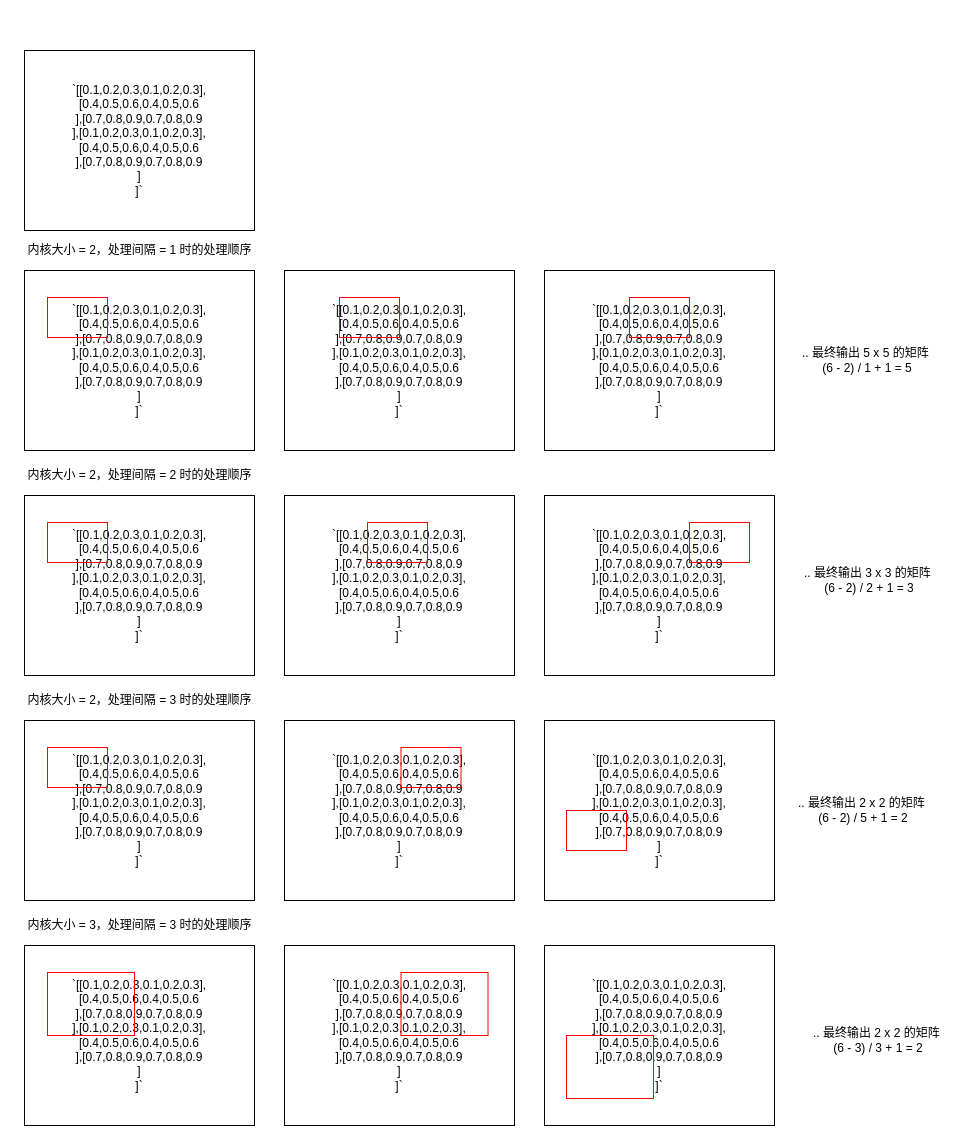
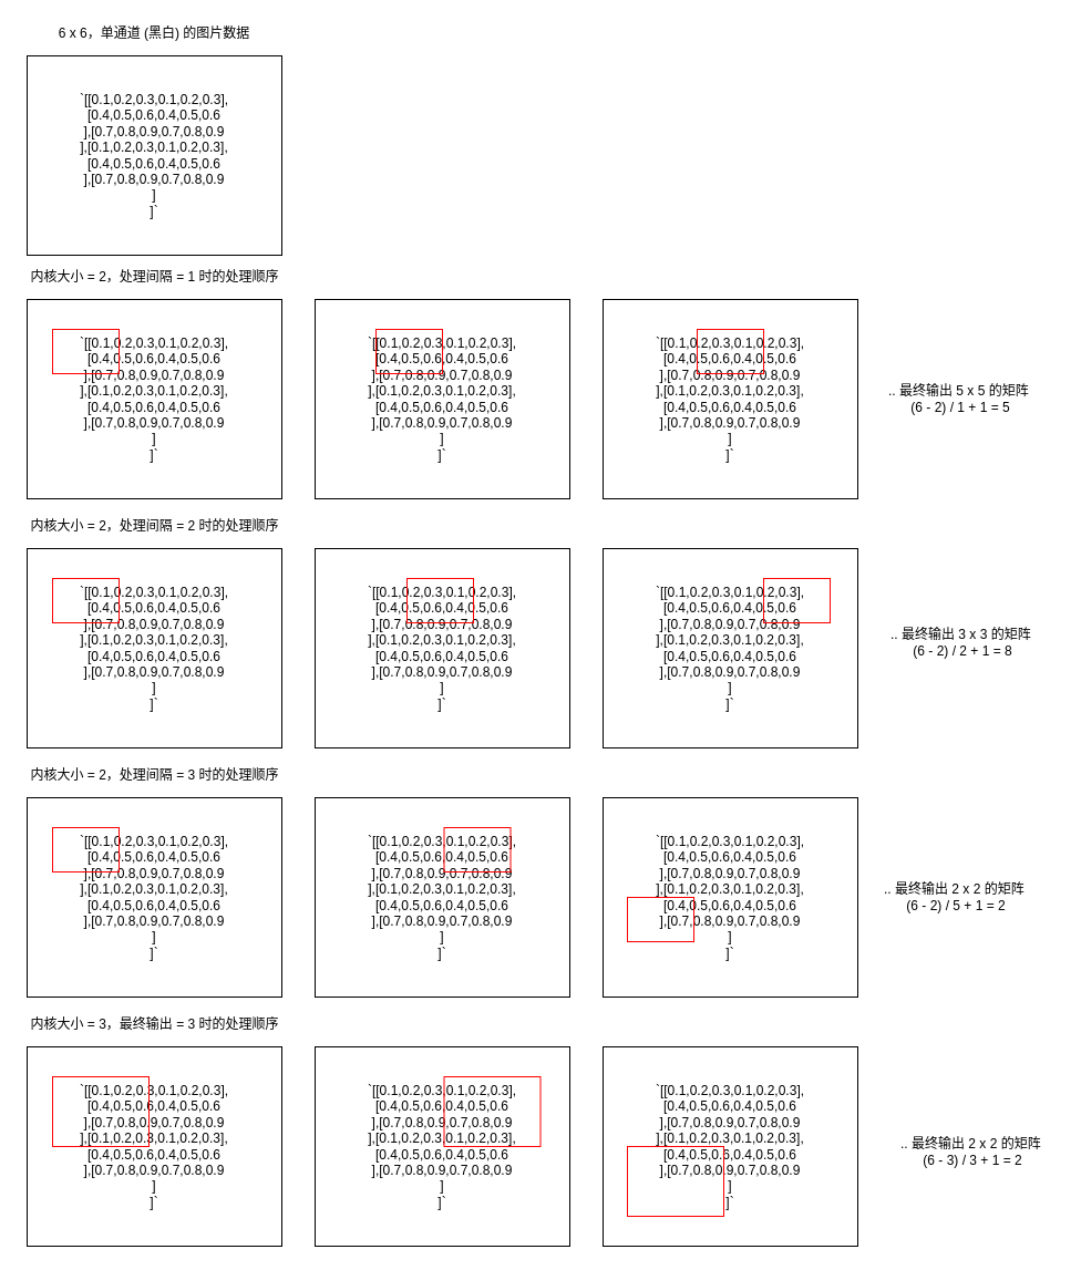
  <mxCell id="0" />
  <mxCell id="1" parent="0" />
  <mxCell id="2" value="`[[0.1,0.2,0.3,0.1,0.2,0.3],[0.4,0.5,0.6,0.4,0.5,0.6&lt;br&gt;],[0.7,0.8,0.9,0.7,0.8,0.9&lt;br&gt;],[0.1,0.2,0.3,0.1,0.2,0.3],[0.4,0.5,0.6,0.4,0.5,0.6&lt;br&gt;],[0.7,0.8,0.9,0.7,0.8,0.9&lt;br&gt;]&lt;br&gt;]`" style="rounded=0;whiteSpace=wrap;html=1;" vertex="1" parent="1"><mxGeometry x="24" y="270" width="230" height="180" as="geometry" /></mxCell>
  <mxCell id="3" value="`[[0.1,0.2,0.3,0.1,0.2,0.3],[0.4,0.5,0.6,0.4,0.5,0.6&lt;br&gt;],[0.7,0.8,0.9,0.7,0.8,0.9&lt;br&gt;],[0.1,0.2,0.3,0.1,0.2,0.3],[0.4,0.5,0.6,0.4,0.5,0.6&lt;br&gt;],[0.7,0.8,0.9,0.7,0.8,0.9&lt;br&gt;]&lt;br&gt;]`" style="rounded=0;whiteSpace=wrap;html=1;" parent="1" vertex="1"><mxGeometry x="24" y="50" width="230" height="180" as="geometry" /></mxCell>
+ <mxCell id="4" value="6 x 6，单通道 (黑白) 的图片数据" style="text;html=1;strokeColor=none;fillColor=none;align=center;verticalAlign=middle;whiteSpace=wrap;rounded=0;" parent="1" vertex="1"><mxGeometry x="44" y="20" width="190" height="20" as="geometry" /></mxCell>
  <mxCell id="5" value="" style="rounded=0;whiteSpace=wrap;html=1;fillColor=none;strokeColor=#FF0000;" vertex="1" parent="1"><mxGeometry x="47" y="297" width="60" height="40" as="geometry" /></mxCell>
  <mxCell id="6" value="内核大小 = 2，处理间隔 = 1 时的处理顺序" style="text;html=1;strokeColor=none;fillColor=none;align=center;verticalAlign=middle;whiteSpace=wrap;rounded=0;" vertex="1" parent="1"><mxGeometry x="20.5" y="240" width="237" height="20" as="geometry" /></mxCell>
  <mxCell id="7" value="`[[0.1,0.2,0.3,0.1,0.2,0.3],[0.4,0.5,0.6,0.4,0.5,0.6&lt;br&gt;],[0.7,0.8,0.9,0.7,0.8,0.9&lt;br&gt;],[0.1,0.2,0.3,0.1,0.2,0.3],[0.4,0.5,0.6,0.4,0.5,0.6&lt;br&gt;],[0.7,0.8,0.9,0.7,0.8,0.9&lt;br&gt;]&lt;br&gt;]`" style="rounded=0;whiteSpace=wrap;html=1;" vertex="1" parent="1"><mxGeometry x="284" y="270" width="230" height="180" as="geometry" /></mxCell>
  <mxCell id="8" value="" style="rounded=0;whiteSpace=wrap;html=1;fillColor=none;strokeColor=#FF0000;" vertex="1" parent="1"><mxGeometry x="339" y="297" width="60" height="40" as="geometry" /></mxCell>
  <mxCell id="9" value="`[[0.1,0.2,0.3,0.1,0.2,0.3],[0.4,0.5,0.6,0.4,0.5,0.6&lt;br&gt;],[0.7,0.8,0.9,0.7,0.8,0.9&lt;br&gt;],[0.1,0.2,0.3,0.1,0.2,0.3],[0.4,0.5,0.6,0.4,0.5,0.6&lt;br&gt;],[0.7,0.8,0.9,0.7,0.8,0.9&lt;br&gt;]&lt;br&gt;]`" style="rounded=0;whiteSpace=wrap;html=1;" vertex="1" parent="1"><mxGeometry x="544" y="270" width="230" height="180" as="geometry" /></mxCell>
  <mxCell id="10" value="" style="rounded=0;whiteSpace=wrap;html=1;fillColor=none;strokeColor=#FF0000;" vertex="1" parent="1"><mxGeometry x="629" y="297" width="60" height="40" as="geometry" /></mxCell>
  <mxCell id="11" value="`[[0.1,0.2,0.3,0.1,0.2,0.3],[0.4,0.5,0.6,0.4,0.5,0.6&lt;br&gt;],[0.7,0.8,0.9,0.7,0.8,0.9&lt;br&gt;],[0.1,0.2,0.3,0.1,0.2,0.3],[0.4,0.5,0.6,0.4,0.5,0.6&lt;br&gt;],[0.7,0.8,0.9,0.7,0.8,0.9&lt;br&gt;]&lt;br&gt;]`" style="rounded=0;whiteSpace=wrap;html=1;" vertex="1" parent="1"><mxGeometry x="24" y="495" width="230" height="180" as="geometry" /></mxCell>
  <mxCell id="12" value="" style="rounded=0;whiteSpace=wrap;html=1;fillColor=none;strokeColor=#FF0000;" vertex="1" parent="1"><mxGeometry x="47" y="522" width="60" height="40" as="geometry" /></mxCell>
  <mxCell id="13" value="内核大小 = 2，处理间隔 = 2 时的处理顺序" style="text;html=1;strokeColor=none;fillColor=none;align=center;verticalAlign=middle;whiteSpace=wrap;rounded=0;" vertex="1" parent="1"><mxGeometry x="20.5" y="465" width="237" height="20" as="geometry" /></mxCell>
  <mxCell id="14" value="`[[0.1,0.2,0.3,0.1,0.2,0.3],[0.4,0.5,0.6,0.4,0.5,0.6&lt;br&gt;],[0.7,0.8,0.9,0.7,0.8,0.9&lt;br&gt;],[0.1,0.2,0.3,0.1,0.2,0.3],[0.4,0.5,0.6,0.4,0.5,0.6&lt;br&gt;],[0.7,0.8,0.9,0.7,0.8,0.9&lt;br&gt;]&lt;br&gt;]`" style="rounded=0;whiteSpace=wrap;html=1;" vertex="1" parent="1"><mxGeometry x="284" y="495" width="230" height="180" as="geometry" /></mxCell>
  <mxCell id="15" value="" style="rounded=0;whiteSpace=wrap;html=1;fillColor=none;strokeColor=#FF0000;" vertex="1" parent="1"><mxGeometry x="367" y="522" width="60" height="40" as="geometry" /></mxCell>
  <mxCell id="16" value="`[[0.1,0.2,0.3,0.1,0.2,0.3],[0.4,0.5,0.6,0.4,0.5,0.6&lt;br&gt;],[0.7,0.8,0.9,0.7,0.8,0.9&lt;br&gt;],[0.1,0.2,0.3,0.1,0.2,0.3],[0.4,0.5,0.6,0.4,0.5,0.6&lt;br&gt;],[0.7,0.8,0.9,0.7,0.8,0.9&lt;br&gt;]&lt;br&gt;]`" style="rounded=0;whiteSpace=wrap;html=1;" vertex="1" parent="1"><mxGeometry x="544" y="495" width="230" height="180" as="geometry" /></mxCell>
  <mxCell id="17" value="" style="rounded=0;whiteSpace=wrap;html=1;fillColor=none;strokeColor=#FF0000;" vertex="1" parent="1"><mxGeometry x="689" y="522" width="60" height="40" as="geometry" /></mxCell>
  <mxCell id="18" value="`[[0.1,0.2,0.3,0.1,0.2,0.3],[0.4,0.5,0.6,0.4,0.5,0.6&lt;br&gt;],[0.7,0.8,0.9,0.7,0.8,0.9&lt;br&gt;],[0.1,0.2,0.3,0.1,0.2,0.3],[0.4,0.5,0.6,0.4,0.5,0.6&lt;br&gt;],[0.7,0.8,0.9,0.7,0.8,0.9&lt;br&gt;]&lt;br&gt;]`" style="rounded=0;whiteSpace=wrap;html=1;" vertex="1" parent="1"><mxGeometry x="24" y="720" width="230" height="180" as="geometry" /></mxCell>
  <mxCell id="19" value="" style="rounded=0;whiteSpace=wrap;html=1;fillColor=none;strokeColor=#FF0000;" vertex="1" parent="1"><mxGeometry x="47" y="747" width="60" height="40" as="geometry" /></mxCell>
  <mxCell id="20" value="内核大小 = 2，处理间隔 = 3 时的处理顺序" style="text;html=1;strokeColor=none;fillColor=none;align=center;verticalAlign=middle;whiteSpace=wrap;rounded=0;" vertex="1" parent="1"><mxGeometry x="20.5" y="690" width="237" height="20" as="geometry" /></mxCell>
  <mxCell id="21" value="`[[0.1,0.2,0.3,0.1,0.2,0.3],[0.4,0.5,0.6,0.4,0.5,0.6&lt;br&gt;],[0.7,0.8,0.9,0.7,0.8,0.9&lt;br&gt;],[0.1,0.2,0.3,0.1,0.2,0.3],[0.4,0.5,0.6,0.4,0.5,0.6&lt;br&gt;],[0.7,0.8,0.9,0.7,0.8,0.9&lt;br&gt;]&lt;br&gt;]`" style="rounded=0;whiteSpace=wrap;html=1;" vertex="1" parent="1"><mxGeometry x="284" y="720" width="230" height="180" as="geometry" /></mxCell>
  <mxCell id="22" value="" style="rounded=0;whiteSpace=wrap;html=1;fillColor=none;strokeColor=#FF0000;" vertex="1" parent="1"><mxGeometry x="400.5" y="747" width="60" height="40" as="geometry" /></mxCell>
  <mxCell id="23" value="`[[0.1,0.2,0.3,0.1,0.2,0.3],[0.4,0.5,0.6,0.4,0.5,0.6&lt;br&gt;],[0.7,0.8,0.9,0.7,0.8,0.9&lt;br&gt;],[0.1,0.2,0.3,0.1,0.2,0.3],[0.4,0.5,0.6,0.4,0.5,0.6&lt;br&gt;],[0.7,0.8,0.9,0.7,0.8,0.9&lt;br&gt;]&lt;br&gt;]`" style="rounded=0;whiteSpace=wrap;html=1;" vertex="1" parent="1"><mxGeometry x="544" y="720" width="230" height="180" as="geometry" /></mxCell>
  <mxCell id="24" value="" style="rounded=0;whiteSpace=wrap;html=1;fillColor=none;strokeColor=#FF0000;" vertex="1" parent="1"><mxGeometry x="566" y="810" width="60" height="40" as="geometry" /></mxCell>
  <mxCell id="25" value=".. 最终输出 5 x 5 的矩阵&amp;nbsp;&lt;br&gt;(6 - 2) / 1 + 1 = 5" style="text;html=1;strokeColor=none;fillColor=none;align=center;verticalAlign=middle;whiteSpace=wrap;rounded=0;" vertex="1" parent="1"><mxGeometry x="787.25" y="350" width="160" height="20" as="geometry" /></mxCell>
- <mxCell id="26" value=".. 最终输出 3 x 3 的矩阵&amp;nbsp;&lt;br&gt;(6 - 2) / 2 + 1 = 3" style="text;html=1;strokeColor=none;fillColor=none;align=center;verticalAlign=middle;whiteSpace=wrap;rounded=0;" vertex="1" parent="1"><mxGeometry x="794" y="570" width="150" height="20" as="geometry" /></mxCell>
+ <mxCell id="26" value=".. 最终输出 3 x 3 的矩阵&amp;nbsp;&lt;br&gt;(6 - 2) / 2 + 1 = 8" style="text;html=1;strokeColor=none;fillColor=none;align=center;verticalAlign=middle;whiteSpace=wrap;rounded=0;" vertex="1" parent="1"><mxGeometry x="794" y="570" width="150" height="20" as="geometry" /></mxCell>
  <mxCell id="27" value=".. 最终输出 2 x 2 的矩阵&amp;nbsp;&lt;br&gt;(6 - 2) / 5 + 1 = 2" style="text;html=1;strokeColor=none;fillColor=none;align=center;verticalAlign=middle;whiteSpace=wrap;rounded=0;" vertex="1" parent="1"><mxGeometry x="790.5" y="800" width="143.5" height="20" as="geometry" /></mxCell>
  <mxCell id="28" value="`[[0.1,0.2,0.3,0.1,0.2,0.3],[0.4,0.5,0.6,0.4,0.5,0.6&lt;br&gt;],[0.7,0.8,0.9,0.7,0.8,0.9&lt;br&gt;],[0.1,0.2,0.3,0.1,0.2,0.3],[0.4,0.5,0.6,0.4,0.5,0.6&lt;br&gt;],[0.7,0.8,0.9,0.7,0.8,0.9&lt;br&gt;]&lt;br&gt;]`" style="rounded=0;whiteSpace=wrap;html=1;" vertex="1" parent="1"><mxGeometry x="24" y="945" width="230" height="180" as="geometry" /></mxCell>
  <mxCell id="29" value="" style="rounded=0;whiteSpace=wrap;html=1;fillColor=none;strokeColor=#FF0000;" vertex="1" parent="1"><mxGeometry x="47" y="972" width="87" height="63" as="geometry" /></mxCell>
- <mxCell id="30" value="内核大小 = 3，处理间隔 = 3 时的处理顺序" style="text;html=1;strokeColor=none;fillColor=none;align=center;verticalAlign=middle;whiteSpace=wrap;rounded=0;" vertex="1" parent="1"><mxGeometry x="20.5" y="915" width="237" height="20" as="geometry" /></mxCell>
+ <mxCell id="30" value="内核大小 = 3，最终输出 = 3 时的处理顺序" style="text;html=1;strokeColor=none;fillColor=none;align=center;verticalAlign=middle;whiteSpace=wrap;rounded=0;" vertex="1" parent="1"><mxGeometry x="20.5" y="915" width="237" height="20" as="geometry" /></mxCell>
  <mxCell id="31" value="`[[0.1,0.2,0.3,0.1,0.2,0.3],[0.4,0.5,0.6,0.4,0.5,0.6&lt;br&gt;],[0.7,0.8,0.9,0.7,0.8,0.9&lt;br&gt;],[0.1,0.2,0.3,0.1,0.2,0.3],[0.4,0.5,0.6,0.4,0.5,0.6&lt;br&gt;],[0.7,0.8,0.9,0.7,0.8,0.9&lt;br&gt;]&lt;br&gt;]`" style="rounded=0;whiteSpace=wrap;html=1;" vertex="1" parent="1"><mxGeometry x="284" y="945" width="230" height="180" as="geometry" /></mxCell>
  <mxCell id="32" value="`[[0.1,0.2,0.3,0.1,0.2,0.3],[0.4,0.5,0.6,0.4,0.5,0.6&lt;br&gt;],[0.7,0.8,0.9,0.7,0.8,0.9&lt;br&gt;],[0.1,0.2,0.3,0.1,0.2,0.3],[0.4,0.5,0.6,0.4,0.5,0.6&lt;br&gt;],[0.7,0.8,0.9,0.7,0.8,0.9&lt;br&gt;]&lt;br&gt;]`" style="rounded=0;whiteSpace=wrap;html=1;" vertex="1" parent="1"><mxGeometry x="544" y="945" width="230" height="180" as="geometry" /></mxCell>
  <mxCell id="33" value=".. 最终输出 2 x 2 的矩阵&amp;nbsp;&lt;br&gt;(6 - 3) / 3 + 1 = 2" style="text;html=1;strokeColor=none;fillColor=none;align=center;verticalAlign=middle;whiteSpace=wrap;rounded=0;" vertex="1" parent="1"><mxGeometry x="800.5" y="1030" width="153.5" height="20" as="geometry" /></mxCell>
  <mxCell id="34" value="" style="rounded=0;whiteSpace=wrap;html=1;fillColor=none;strokeColor=#FF0000;" vertex="1" parent="1"><mxGeometry x="400.5" y="972" width="87" height="63" as="geometry" /></mxCell>
  <mxCell id="35" value="" style="rounded=0;whiteSpace=wrap;html=1;fillColor=none;strokeColor=#FF0000;" vertex="1" parent="1"><mxGeometry x="566" y="1035" width="87" height="63" as="geometry" /></mxCell>
